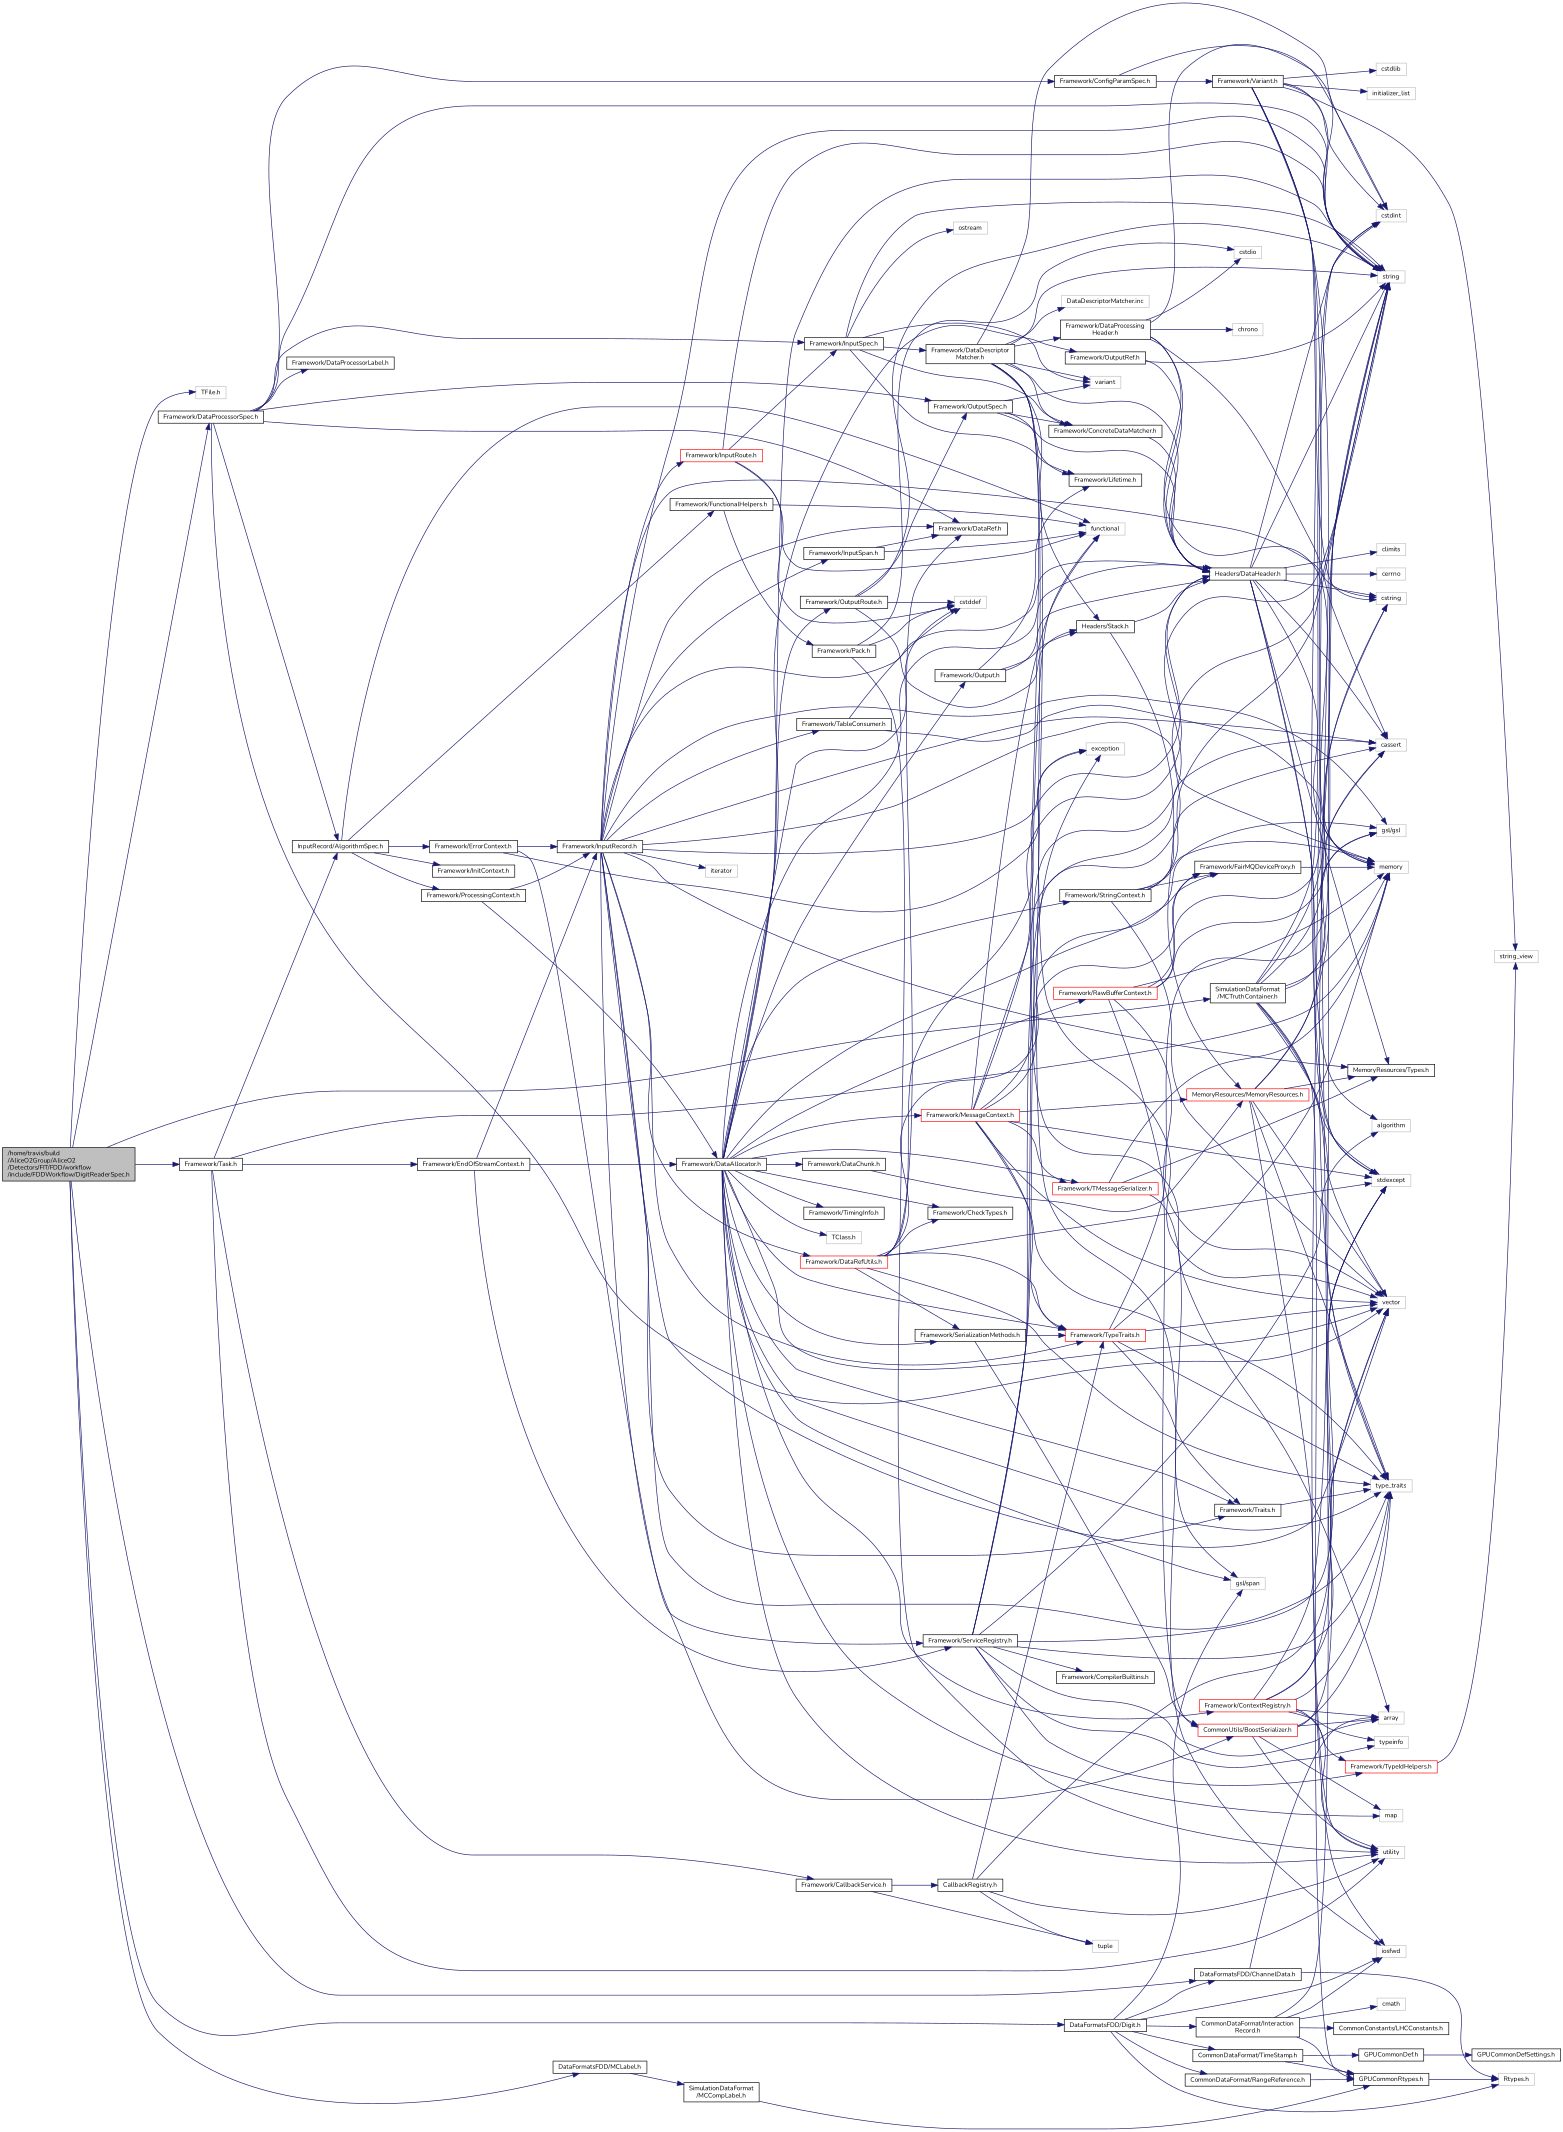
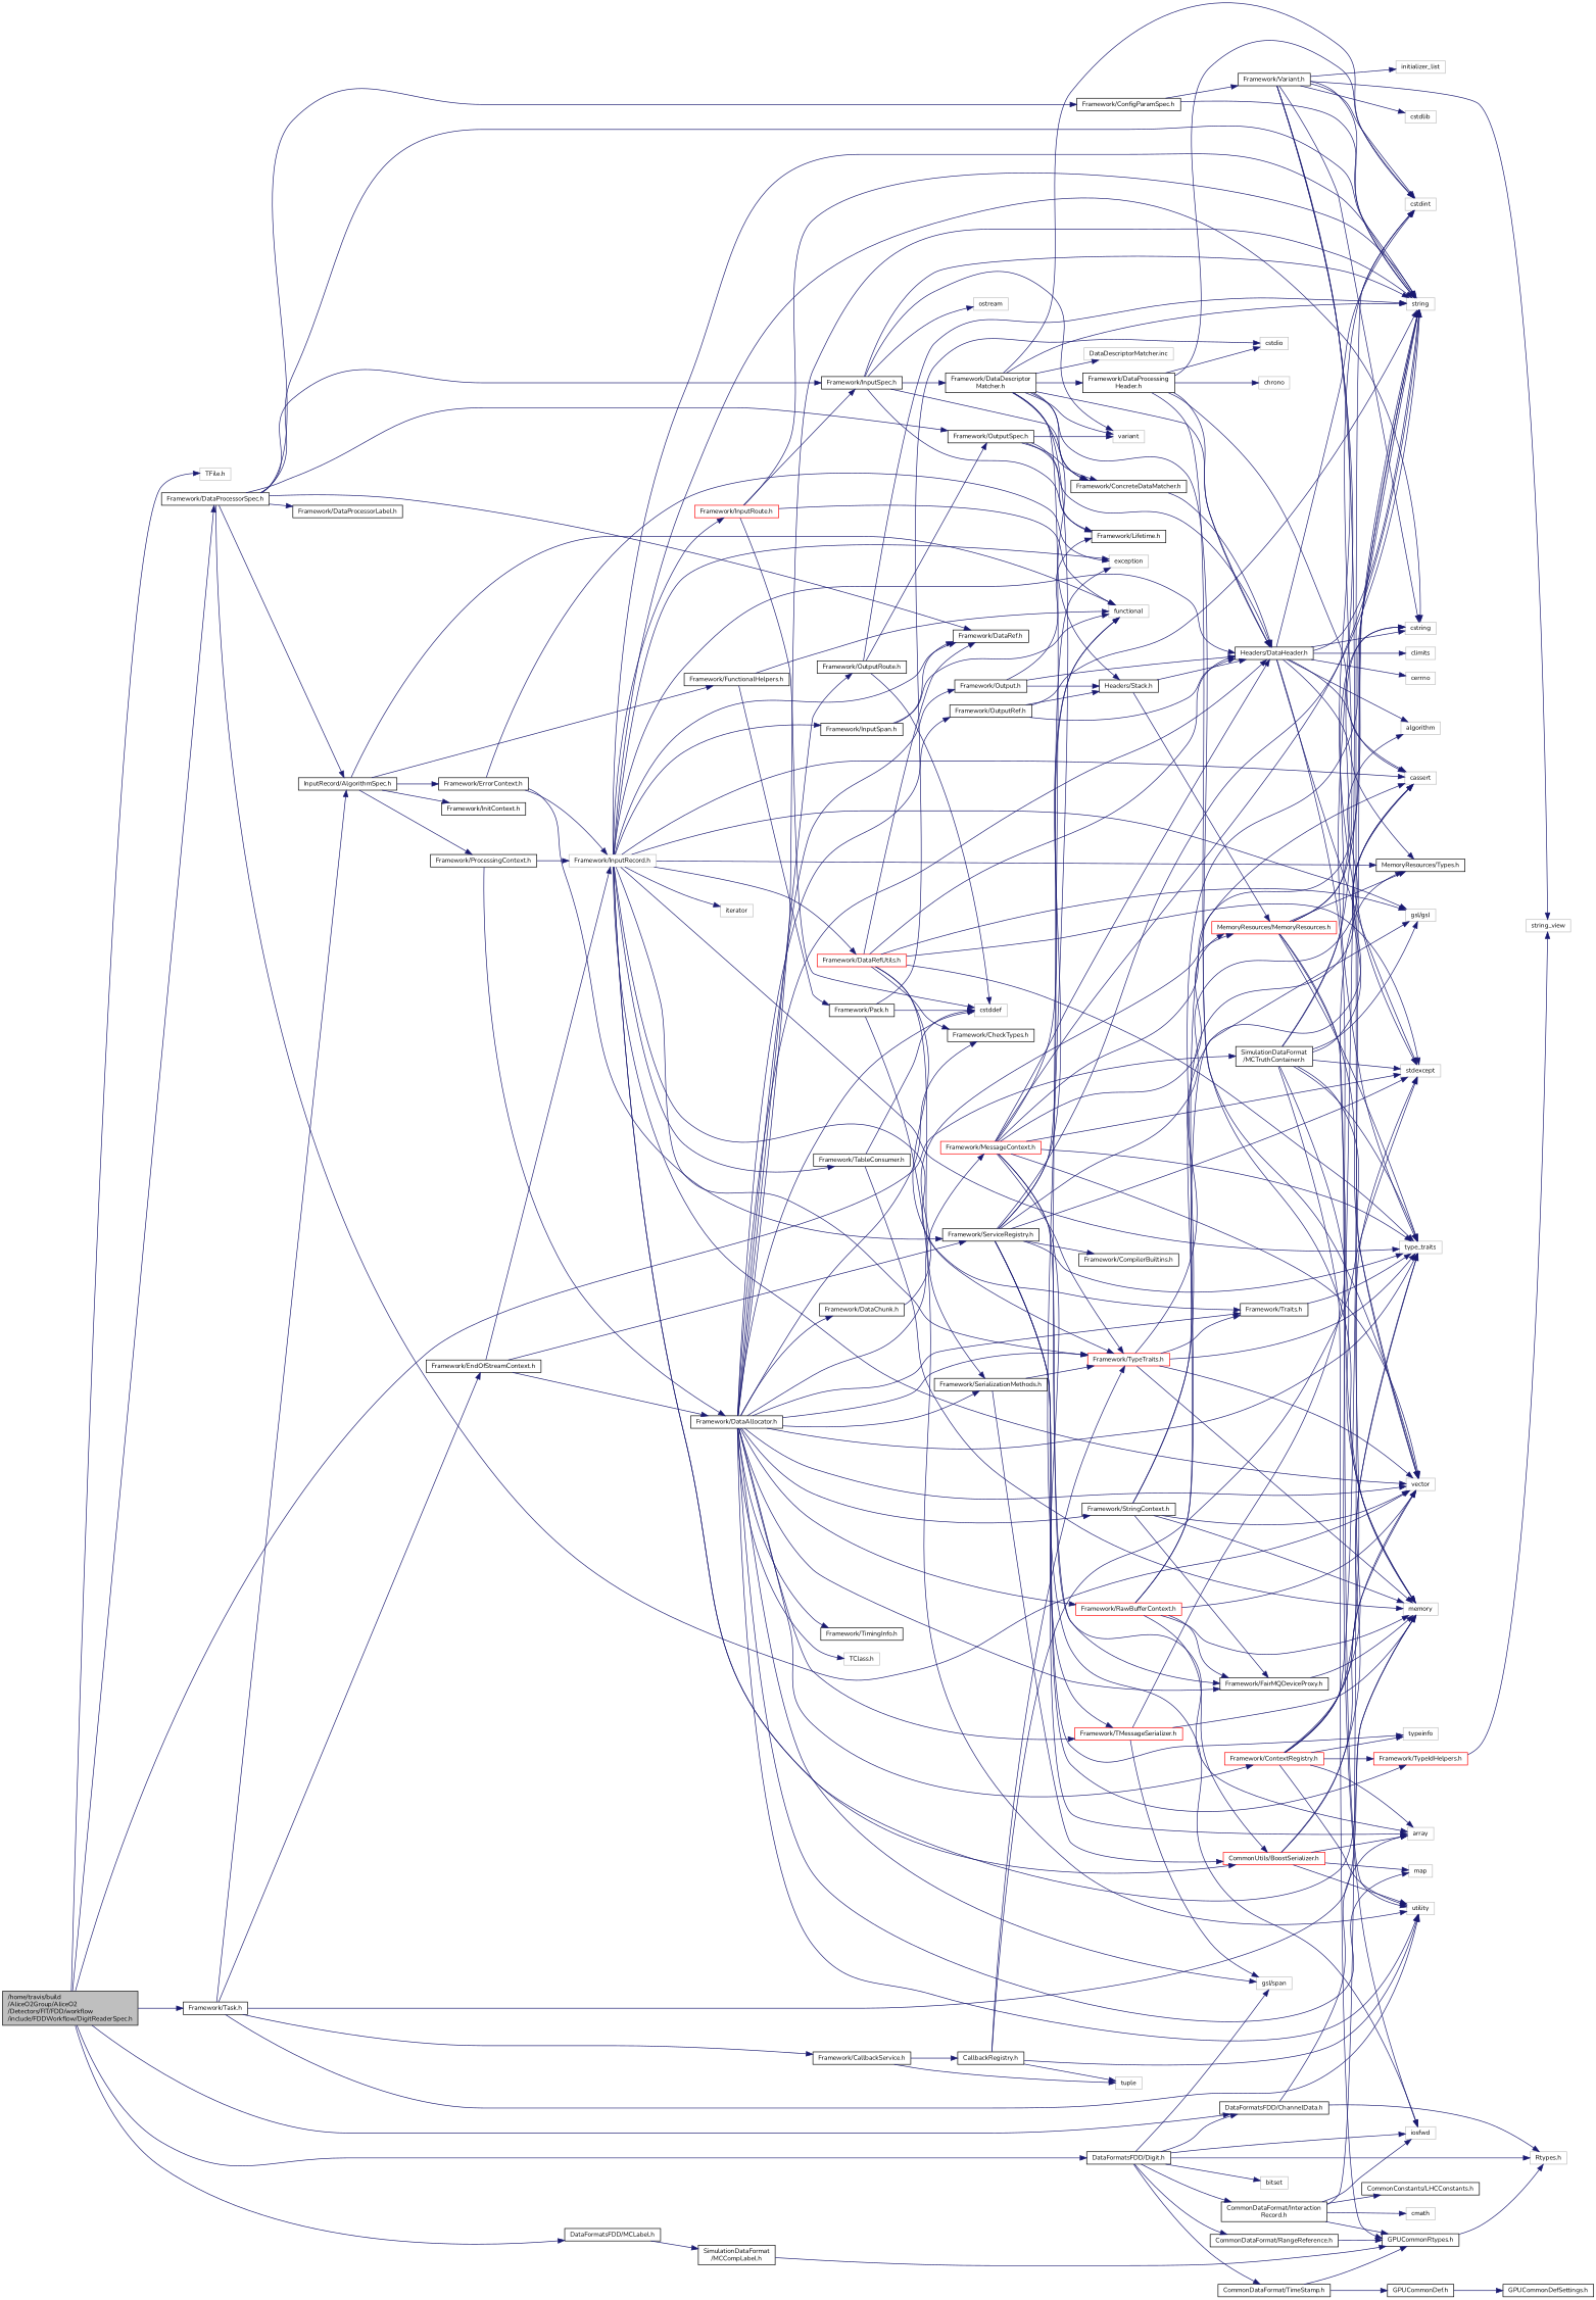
  digraph {
    fontname=Nunito
    rankdir=LR
    node [color=black fontname=Nunito fontsize=10 shape=record]
    edge [color=midnightblue fontname=Nunito fontsize=10 labelfontname=Helvetica labelfontsize=10 style=solid]
    n1 [fillcolor=grey75 fontcolor=black height=0.2 label="/home/travis/build\l/AliceO2Group/AliceO2\l/Detectors/FIT/FDD/workflow\l/include/FDDWorkflow/DigitReaderSpec.h" style=filled width=0.4]
    n2 [color=grey75 height=0.2 label="TFile.h" width=0.4]
    n3 [height=0.2 label="Framework/DataProcessorSpec.h" width=0.4]
    n4 [height=0.2 label="Framework/Task.h" width=0.4]
    n5 [height=0.2 label="DataFormatsFDD/Digit.h" width=0.4]
    n6 [height=0.2 label="DataFormatsFDD/ChannelData.h" width=0.4]
    n7 [height=0.2 label="DataFormatsFDD/MCLabel.h" width=0.4]
    n8 [height=0.2 label="SimulationDataFormat\l/MCTruthContainer.h" width=0.4]
    n9 [height=0.2 label="InputRecord/AlgorithmSpec.h" width=0.4]
    n10 [height=0.2 label="Framework/DataRef.h" width=0.4]
    n11 [color=grey75 height=0.2 label=vector width=0.4]
    n12 [color=grey75 height=0.2 label=string width=0.4]
    n13 [height=0.2 label="Framework/InputSpec.h" width=0.4]
    n14 [height=0.2 label="Framework/OutputSpec.h" width=0.4]
    n15 [height=0.2 label="Framework/ConfigParamSpec.h" width=0.4]
    n16 [height=0.2 label="Framework/DataProcessorLabel.h" width=0.4]
    n17 [color=grey75 height=0.2 label=memory width=0.4]
    n18 [color=grey75 height=0.2 label=utility width=0.4]
    n19 [height=0.2 label="Framework/CallbackService.h" width=0.4]
    n20 [height=0.2 label="Framework/EndOfStreamContext.h" width=0.4]
    n21 [color=grey75 height=0.2 label=iosfwd width=0.4]
    n22 [color=grey75 height=0.2 label="gsl/span" width=0.4]
    n23 [height=0.2 label="CommonDataFormat/RangeReference.h" width=0.4]
    n24 [color=grey75 height=0.2 label="Rtypes.h" width=0.4]
    n25 [height=0.2 label="CommonDataFormat/Interaction\lRecord.h" width=0.4]
    n26 [height=0.2 label="CommonDataFormat/TimeStamp.h" width=0.4]
+   n27 [color=grey75 height=0.2 label=bitset width=0.4]
    n28 [color=grey75 height=0.2 label=array width=0.4]
    n29 [height=0.2 label="SimulationDataFormat\l/MCCompLabel.h" width=0.4]
    n30 [color=grey75 height=0.2 label=type_traits width=0.4]
    n31 [color=grey75 height=0.2 label="gsl/gsl" width=0.4]
    n32 [color=grey75 height=0.2 label=cassert width=0.4]
    n33 [color=grey75 height=0.2 label=cstring width=0.4]
    n34 [color=grey75 height=0.2 label=stdexcept width=0.4]
    n35 [color=grey75 height=0.2 label=cstdint width=0.4]
    n36 [height=0.2 label="GPUCommonRtypes.h" width=0.4]
    n37 [height=0.2 label="Framework/ProcessingContext.h" width=0.4]
    n38 [color=grey75 height=0.2 label=functional width=0.4]
    n39 [height=0.2 label="Framework/ErrorContext.h" width=0.4]
    n40 [height=0.2 label="Framework/InitContext.h" width=0.4]
    n41 [height=0.2 label="Framework/FunctionalHelpers.h" width=0.4]
    n42 [height=0.2 label="Framework/Lifetime.h" width=0.4]
    n43 [height=0.2 label="Framework/ConcreteDataMatcher.h" width=0.4]
    n44 [height=0.2 label="Framework/DataDescriptor\lMatcher.h" width=0.4]
    n45 [color=grey75 height=0.2 label=variant width=0.4]
    n46 [color=grey75 height=0.2 label=ostream width=0.4]
    n47 [height=0.2 label="Headers/DataHeader.h" width=0.4]
    n48 [height=0.2 label="Framework/Variant.h" width=0.4]
-   n49 [height=0.2 label="Framework/InputRecord.h" width=0.4]
+   n49 [color=grey75 height=0.2 label="Framework/InputRecord.h" width=0.4]
    n50 [height=0.2 label="Framework/DataAllocator.h" width=0.4]
    n51 [color=grey75 height=0.2 label=exception width=0.4]
    n52 [height=0.2 label="Framework/ServiceRegistry.h" width=0.4]
    n53 [height=0.2 label="Framework/Pack.h" width=0.4]
    n54 [color=red height=0.2 label="Framework/DataRefUtils.h" width=0.4]
    n55 [color=red height=0.2 label="Framework/TypeTraits.h" width=0.4]
    n56 [height=0.2 label="Framework/Traits.h" width=0.4]
    n57 [color=red height=0.2 label="CommonUtils/BoostSerializer.h" width=0.4]
    n58 [height=0.2 label="MemoryResources/Types.h" width=0.4]
    n59 [color=red height=0.2 label="Framework/InputRoute.h" width=0.4]
    n60 [height=0.2 label="Framework/InputSpan.h" width=0.4]
    n61 [height=0.2 label="Framework/TableConsumer.h" width=0.4]
    n62 [color=grey75 height=0.2 label=iterator width=0.4]
    n63 [height=0.2 label="Framework/SerializationMethods.h" width=0.4]
    n64 [height=0.2 label="Framework/CheckTypes.h" width=0.4]
    n65 [color=grey75 height=0.2 label=map width=0.4]
    n66 [color=grey75 height=0.2 label=cstddef width=0.4]
    n67 [color=red height=0.2 label="Framework/ContextRegistry.h" width=0.4]
    n68 [color=red height=0.2 label="Framework/MessageContext.h" width=0.4]
    n69 [height=0.2 label="Framework/FairMQDeviceProxy.h" width=0.4]
    n70 [color=red height=0.2 label="Framework/TMessageSerializer.h" width=0.4]
    n71 [height=0.2 label="Framework/StringContext.h" width=0.4]
    n72 [color=red height=0.2 label="Framework/RawBufferContext.h" width=0.4]
    n73 [height=0.2 label="Framework/Output.h" width=0.4]
    n74 [height=0.2 label="Framework/OutputRef.h" width=0.4]
    n75 [height=0.2 label="Framework/OutputRoute.h" width=0.4]
    n76 [height=0.2 label="Framework/DataChunk.h" width=0.4]
    n77 [height=0.2 label="Framework/TimingInfo.h" width=0.4]
    n78 [color=grey75 height=0.2 label="TClass.h" width=0.4]
    n79 [color=grey75 height=0.2 label=algorithm width=0.4]
    n80 [color=grey75 height=0.2 label=climits width=0.4]
    n81 [color=grey75 height=0.2 label=cerrno width=0.4]
    n82 [height=0.2 label="Framework/DataProcessing\lHeader.h" width=0.4]
    n83 [height=0.2 label="Headers/Stack.h" width=0.4]
    n84 [color=grey75 height=0.2 label="DataDescriptorMatcher.inc" width=0.4]
    n85 [color=grey75 height=0.2 label=cstdio width=0.4]
    n86 [color=grey75 height=0.2 label=chrono width=0.4]
    n87 [color=red height=0.2 label="MemoryResources/MemoryResources.h" width=0.4]
    n88 [color=red height=0.2 label="Framework/TypeIdHelpers.h" width=0.4]
    n89 [color=grey75 height=0.2 label=typeinfo width=0.4]
    n90 [color=grey75 height=0.2 label=string_view width=0.4]
    n91 [height=0.2 label="Framework/CompilerBuiltins.h" width=0.4]
    n92 [color=grey75 height=0.2 label=cstdlib width=0.4]
    n93 [color=grey75 height=0.2 label=initializer_list width=0.4]
    n94 [height=0.2 label="CallbackRegistry.h" width=0.4]
    n95 [color=grey75 height=0.2 label=tuple width=0.4]
    n96 [color=grey75 height=0.2 label=cmath width=0.4]
    n97 [height=0.2 label="CommonConstants/LHCConstants.h" width=0.4]
    n98 [height=0.2 label="GPUCommonDef.h" width=0.4]
    n99 [height=0.2 label="GPUCommonDefSettings.h" width=0.4]
    n1 -> n2
    n1 -> n3
    n1 -> n4
    n1 -> n5
    n1 -> n6
    n1 -> n7
    n1 -> n8
    n3 -> n9
    n3 -> n10
    n3 -> n11
    n3 -> n12
    n3 -> n13
    n3 -> n14
    n3 -> n15
    n3 -> n16
    n4 -> n9
    n4 -> n17
    n4 -> n18
    n4 -> n19
    n4 -> n20
    n5 -> n6
    n5 -> n21
    n5 -> n22
    n5 -> n23
    n5 -> n24
    n5 -> n25
    n5 -> n26
+   n5 -> n27
    n6 -> n24
    n6 -> n28
    n7 -> n29
    n8 -> n11
    n8 -> n17
    n8 -> n30
    n8 -> n31
    n8 -> n32
    n8 -> n33
    n8 -> n34
    n8 -> n35
    n8 -> n36
    n9 -> n37
    n9 -> n38
    n9 -> n39
    n9 -> n40
    n9 -> n41
    n13 -> n12
    n13 -> n42
    n13 -> n43
    n13 -> n44
    n13 -> n45
    n13 -> n46
    n14 -> n42
    n14 -> n43
    n14 -> n45
    n14 -> n47
    n15 -> n12
    n15 -> n48
    n19 -> n94
    n19 -> n95
    n20 -> n49
    n20 -> n50
    n20 -> n52
    n23 -> n36
    n25 -> n21
    n25 -> n35
    n25 -> n36
    n25 -> n96
    n25 -> n97
    n26 -> n36
    n26 -> n98
    n29 -> n36
    n36 -> n24
    n37 -> n49
    n37 -> n50
    n39 -> n49
    n39 -> n51
    n39 -> n52
    n41 -> n38
    n41 -> n53
    n43 -> n47
    n44 -> n11
    n44 -> n12
    n44 -> n21
    n44 -> n28
    n44 -> n35
    n44 -> n43
    n44 -> n45
    n44 -> n47
    n44 -> n82
    n44 -> n83
    n44 -> n84
    n47 -> n12
    n47 -> n17
    n47 -> n32
    n47 -> n33
    n47 -> n34
    n47 -> n35
    n47 -> n58
    n47 -> n79
    n47 -> n80
    n47 -> n81
    n48 -> n12
    n48 -> n21
    n48 -> n30
    n48 -> n33
    n48 -> n34
    n48 -> n35
    n48 -> n90
    n48 -> n92
    n48 -> n93
    n49 -> n10
    n49 -> n11
    n49 -> n12
    n49 -> n17
    n49 -> n30
    n49 -> n31
    n49 -> n32
    n49 -> n33
    n49 -> n47
    n49 -> n51
    n49 -> n54
    n49 -> n55
    n49 -> n56
    n49 -> n57
    n49 -> n58
    n49 -> n59
    n49 -> n60
    n49 -> n61
    n49 -> n62
    n50 -> n11
    n50 -> n12
    n50 -> n18
    n50 -> n22
    n50 -> n30
    n50 -> n47
    n50 -> n55
    n50 -> n56
    n50 -> n63
    n50 -> n64
    n50 -> n65
    n50 -> n66
    n50 -> n67
    n50 -> n68
    n50 -> n69
    n50 -> n70
    n50 -> n71
    n50 -> n72
    n50 -> n73
    n50 -> n74
    n50 -> n75
    n50 -> n76
    n50 -> n77
    n50 -> n78
    n52 -> n12
    n52 -> n28
    n52 -> n30
    n52 -> n34
    n52 -> n38
    n52 -> n51
    n52 -> n79
    n52 -> n88
    n52 -> n89
    n52 -> n91
    n53 -> n18
    n53 -> n66
    n53 -> n85
    n54 -> n10
    n54 -> n30
    n54 -> n31
    n54 -> n34
    n54 -> n47
    n54 -> n55
    n54 -> n63
    n54 -> n64
    n55 -> n11
    n55 -> n17
    n55 -> n30
    n55 -> n31
    n55 -> n56
    n56 -> n30
    n57 -> n11
    n57 -> n18
    n57 -> n28
    n57 -> n30
    n57 -> n65
    n59 -> n12
    n59 -> n13
    n59 -> n38
    n59 -> n66
    n60 -> n10
    n60 -> n38
    n61 -> n17
    n61 -> n66
    n63 -> n55
    n63 -> n57
    n67 -> n11
    n67 -> n12
    n67 -> n18
    n67 -> n28
    n67 -> n30
    n67 -> n34
    n67 -> n88
    n67 -> n89
    n68 -> n11
    n68 -> n12
    n68 -> n30
    n68 -> n32
    n68 -> n34
    n68 -> n38
    n68 -> n47
    n68 -> n55
    n68 -> n69
    n68 -> n70
    n68 -> n87
    n69 -> n17
    n70 -> n17
    n70 -> n22
    n70 -> n58
    n71 -> n11
    n71 -> n12
    n71 -> n17
    n71 -> n32
    n71 -> n69
    n72 -> n11
    n72 -> n12
    n72 -> n17
    n72 -> n32
    n72 -> n57
    n72 -> n69
    n73 -> n42
    n73 -> n47
    n73 -> n83
    n74 -> n12
    n74 -> n47
-   n75 -> n83
+   n74 -> n83
    n75 -> n12
    n75 -> n14
    n75 -> n66
    n76 -> n87
    n82 -> n17
    n82 -> n32
    n82 -> n35
    n82 -> n47
    n82 -> n85
    n82 -> n86
    n83 -> n47
    n83 -> n87
    n87 -> n11
    n87 -> n12
    n87 -> n18
    n87 -> n30
    n87 -> n33
    n87 -> n58
    n88 -> n90
    n94 -> n18
    n94 -> n34
    n94 -> n55
    n94 -> n95
    n98 -> n99
  }
